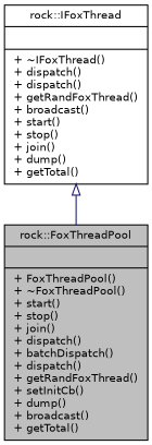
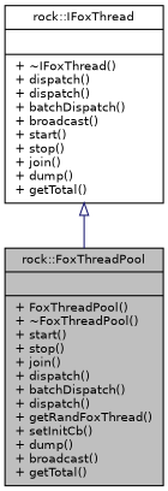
  digraph {
    node [color=black fontname=Helvetica fontsize=10 shape=record style=filled]
    n1 [fillcolor=grey75 fontcolor=black height=0.2 label="{rock::FoxThreadPool\n||+ FoxThreadPool()\l+ ~FoxThreadPool()\l+ start()\l+ stop()\l+ join()\l+ dispatch()\l+ batchDispatch()\l+ dispatch()\l+ getRandFoxThread()\l+ setInitCb()\l+ dump()\l+ broadcast()\l+ getTotal()\l}" width=0.4]
-   n2 [fillcolor=white height=0.2 label="{rock::IFoxThread\n||+ ~IFoxThread()\l+ dispatch()\l+ dispatch()\l+ getRandFoxThread()\l+ broadcast()\l+ start()\l+ stop()\l+ join()\l+ dump()\l+ getTotal()\l}" width=0.4]
+   n2 [fillcolor=white height=0.2 label="{rock::IFoxThread\n||+ ~IFoxThread()\l+ dispatch()\l+ dispatch()\l+ batchDispatch()\l+ broadcast()\l+ start()\l+ stop()\l+ join()\l+ dump()\l+ getTotal()\l}" width=0.4]
    n2 -> n1 [arrowtail=onormal color=midnightblue dir=back fontname=Helvetica fontsize=10 labelfontname=Helvetica labelfontsize=10 style=solid]
  }
